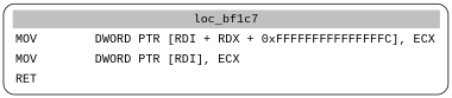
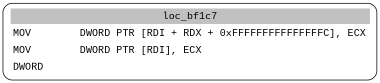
  digraph {
-   n1 [fontname="Courier New" label=<<table border="0" cellborder="0" cellpadding="3"><tr><td align="center" colspan="2" bgcolor="grey">loc_bf1c7</td></tr><tr><td align="left">MOV        DWORD PTR [RDI + RDX + 0xFFFFFFFFFFFFFFFC], ECX</td></tr><tr><td align="left">MOV        DWORD PTR [RDI], ECX</td></tr><tr><td align="left">RET        </td></tr></table>> shape=Mrecord]
+   n1 [fontname="Courier New" label=<<table border="0" cellborder="0" cellpadding="3"><tr><td align="center" colspan="2" bgcolor="grey">loc_bf1c7</td></tr><tr><td align="left">MOV        DWORD PTR [RDI + RDX + 0xFFFFFFFFFFFFFFFC], ECX</td></tr><tr><td align="left">MOV        DWORD PTR [RDI], ECX</td></tr><tr><td align="left">DWORD        </td></tr></table>> shape=Mrecord]
  }
